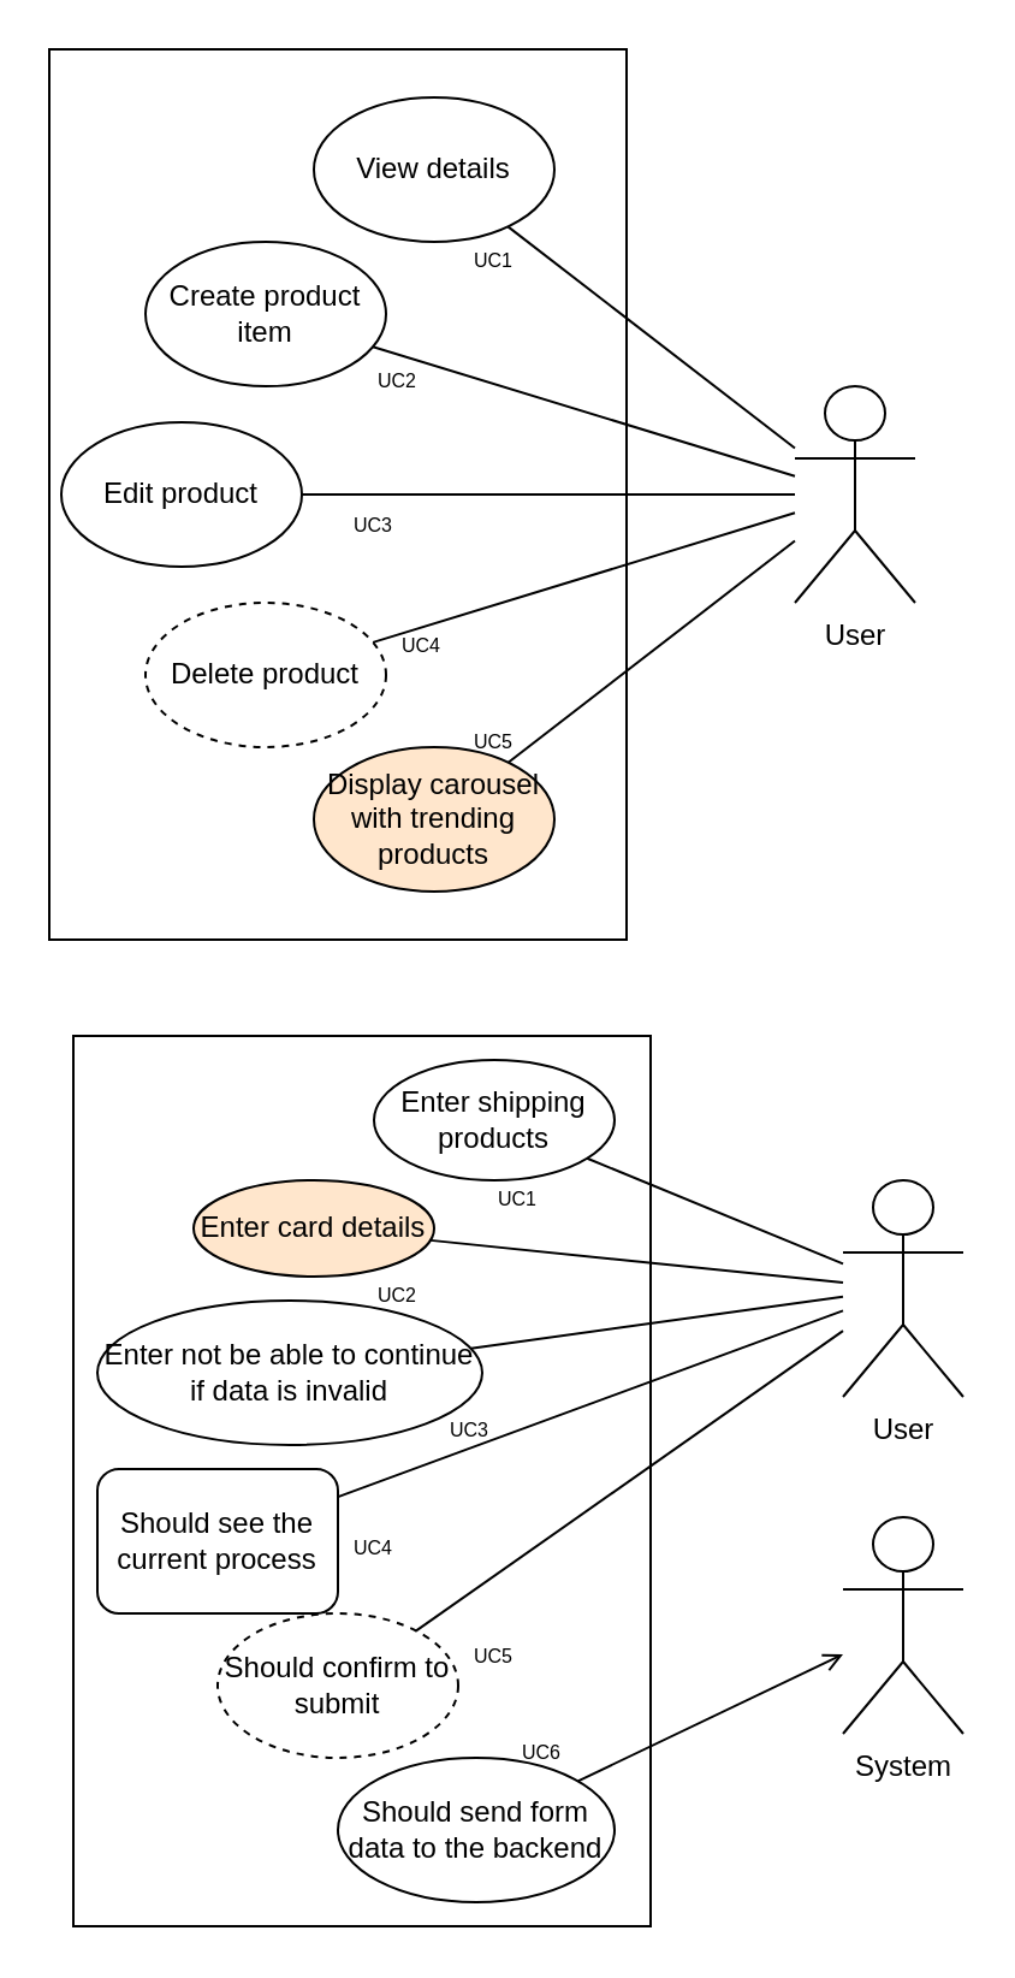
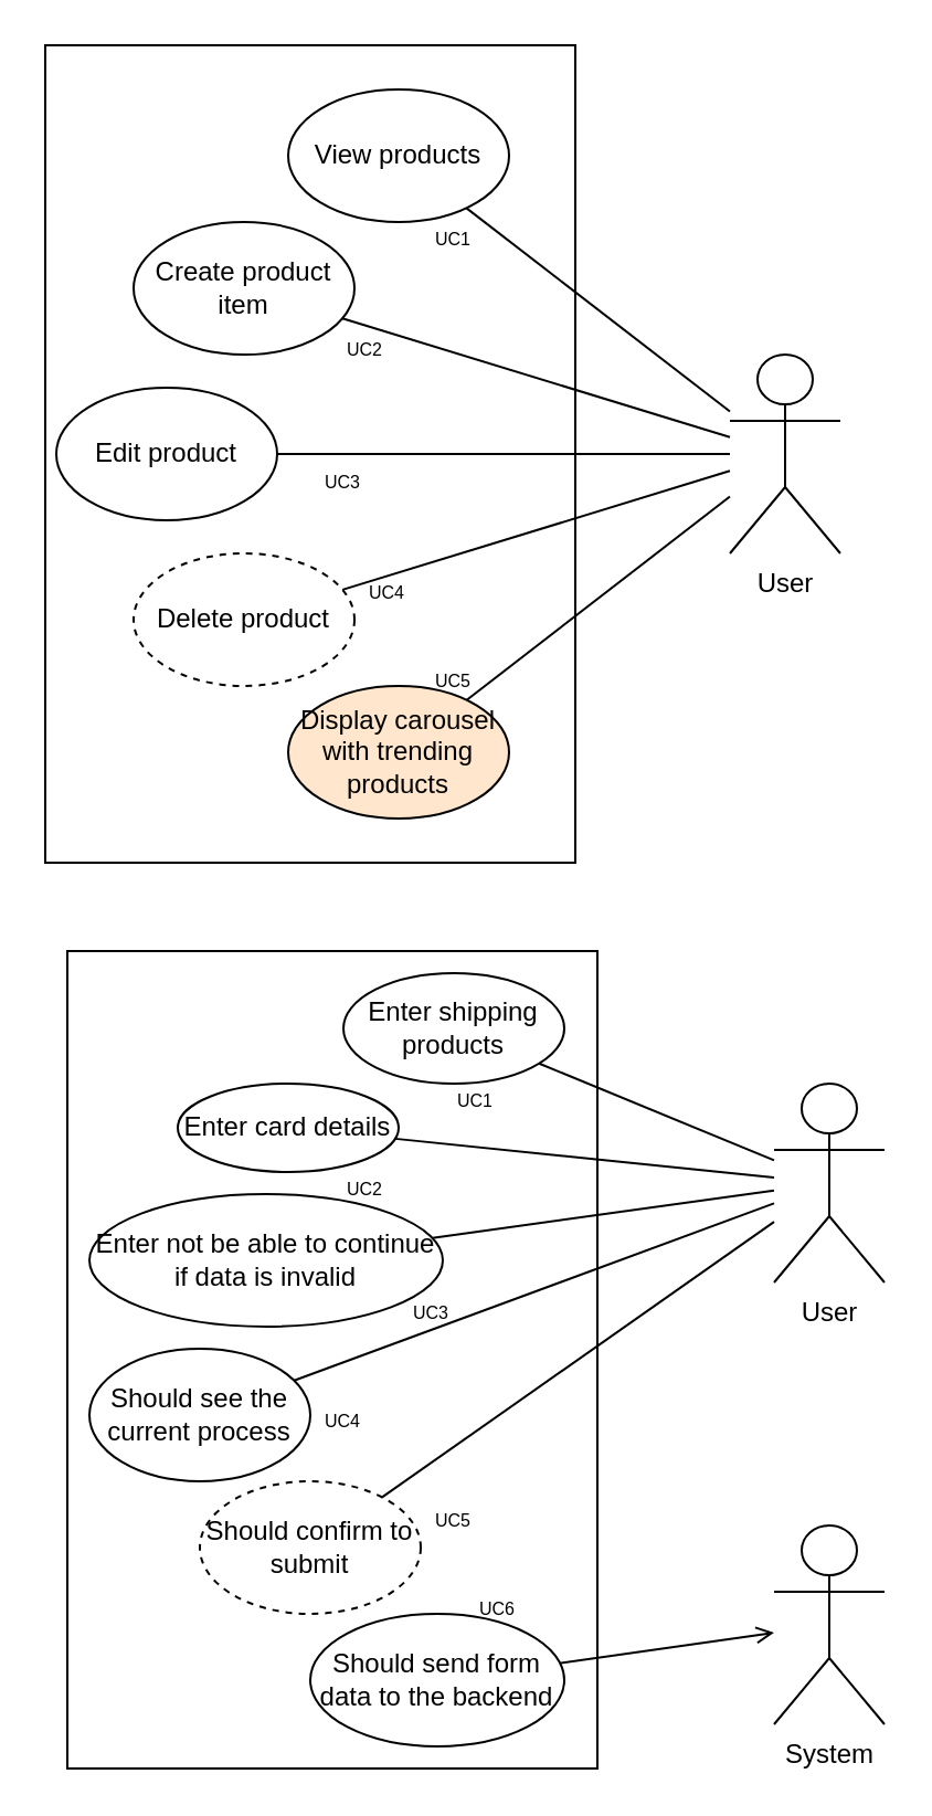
  <mxCell id="0" />
  <mxCell id="1" parent="0" />
  <mxCell id="2" value="" style="rounded=0;whiteSpace=wrap;html=1;" parent="1" vertex="1"><mxGeometry x="20" y="20" width="240" height="370" as="geometry" /></mxCell>
  <mxCell id="3" value="User" style="shape=umlActor;verticalLabelPosition=bottom;verticalAlign=top;html=1;outlineConnect=0;" parent="1" vertex="1"><mxGeometry x="330" y="160" width="50" height="90" as="geometry" /></mxCell>
  <mxCell id="4" value="Create product item" style="ellipse;whiteSpace=wrap;html=1;" parent="1" vertex="1"><mxGeometry x="60" y="100" width="100" height="60" as="geometry" /></mxCell>
  <mxCell id="5" value="Edit product" style="ellipse;whiteSpace=wrap;html=1;" parent="1" vertex="1"><mxGeometry x="25" y="175" width="100" height="60" as="geometry" /></mxCell>
  <mxCell id="6" value="Delete product" style="ellipse;whiteSpace=wrap;html=1;dashed=1;" parent="1" vertex="1"><mxGeometry x="60" y="250" width="100" height="60" as="geometry" /></mxCell>
- <mxCell id="7" value="View details" style="ellipse;whiteSpace=wrap;html=1;" parent="1" vertex="1"><mxGeometry x="130" y="40" width="100" height="60" as="geometry" /></mxCell>
+ <mxCell id="7" value="View products" style="ellipse;whiteSpace=wrap;html=1;" parent="1" vertex="1"><mxGeometry x="130" y="40" width="100" height="60" as="geometry" /></mxCell>
  <mxCell id="8" value="Display carousel with trending products" style="ellipse;whiteSpace=wrap;html=1;fillColor=#ffe6cc;" parent="1" vertex="1"><mxGeometry x="130" y="310" width="100" height="60" as="geometry" /></mxCell>
  <mxCell id="9" value="" style="endArrow=none;html=1;" parent="1" source="3" target="7" edge="1"><mxGeometry width="50" height="50" relative="1" as="geometry"><mxPoint x="160" y="240" as="sourcePoint" /><mxPoint x="210" y="190" as="targetPoint" /></mxGeometry></mxCell>
  <mxCell id="10" value="" style="endArrow=none;html=1;" parent="1" source="8" target="3" edge="1"><mxGeometry width="50" height="50" relative="1" as="geometry"><mxPoint x="160" y="240" as="sourcePoint" /><mxPoint x="210" y="190" as="targetPoint" /></mxGeometry></mxCell>
  <mxCell id="11" value="" style="endArrow=none;html=1;" parent="1" source="6" target="3" edge="1"><mxGeometry width="50" height="50" relative="1" as="geometry"><mxPoint x="160" y="240" as="sourcePoint" /><mxPoint x="210" y="190" as="targetPoint" /></mxGeometry></mxCell>
  <mxCell id="12" value="" style="endArrow=none;html=1;" parent="1" source="5" target="3" edge="1"><mxGeometry width="50" height="50" relative="1" as="geometry"><mxPoint x="160" y="240" as="sourcePoint" /><mxPoint x="210" y="190" as="targetPoint" /></mxGeometry></mxCell>
  <mxCell id="13" value="" style="endArrow=none;html=1;" parent="1" source="3" target="4" edge="1"><mxGeometry width="50" height="50" relative="1" as="geometry"><mxPoint x="160" y="240" as="sourcePoint" /><mxPoint x="210" y="190" as="targetPoint" /></mxGeometry></mxCell>
  <mxCell id="14" value="&lt;sub&gt;&lt;font style=&quot;font-size: 8px&quot;&gt;UC1&lt;/font&gt;&lt;/sub&gt;" style="text;html=1;strokeColor=none;fillColor=none;align=center;verticalAlign=middle;whiteSpace=wrap;rounded=0;" parent="1" vertex="1"><mxGeometry x="190" y="100" width="30" height="10" as="geometry" /></mxCell>
  <mxCell id="15" value="&lt;sub&gt;&lt;font style=&quot;font-size: 8px&quot;&gt;UC2&lt;/font&gt;&lt;/sub&gt;" style="text;html=1;strokeColor=none;fillColor=none;align=center;verticalAlign=middle;whiteSpace=wrap;rounded=0;" parent="1" vertex="1"><mxGeometry x="150" y="150" width="30" height="10" as="geometry" /></mxCell>
  <mxCell id="16" value="&lt;sub&gt;&lt;font style=&quot;font-size: 8px&quot;&gt;UC3&lt;/font&gt;&lt;/sub&gt;" style="text;html=1;strokeColor=none;fillColor=none;align=center;verticalAlign=middle;whiteSpace=wrap;rounded=0;" parent="1" vertex="1"><mxGeometry x="140" y="210" width="30" height="10" as="geometry" /></mxCell>
  <mxCell id="17" value="&lt;sub&gt;&lt;font style=&quot;font-size: 8px&quot;&gt;UC4&lt;/font&gt;&lt;/sub&gt;" style="text;html=1;strokeColor=none;fillColor=none;align=center;verticalAlign=middle;whiteSpace=wrap;rounded=0;" parent="1" vertex="1"><mxGeometry x="160" y="260" width="30" height="10" as="geometry" /></mxCell>
  <mxCell id="18" value="&lt;sub&gt;&lt;font style=&quot;font-size: 8px&quot;&gt;UC5&lt;/font&gt;&lt;/sub&gt;" style="text;html=1;strokeColor=none;fillColor=none;align=center;verticalAlign=middle;whiteSpace=wrap;rounded=0;" parent="1" vertex="1"><mxGeometry x="190" y="300" width="30" height="10" as="geometry" /></mxCell>
  <mxCell id="19" value="" style="rounded=0;whiteSpace=wrap;html=1;" parent="1" vertex="1"><mxGeometry x="30" y="430" width="240" height="370" as="geometry" /></mxCell>
  <mxCell id="20" value="User" style="shape=umlActor;verticalLabelPosition=bottom;verticalAlign=top;html=1;outlineConnect=0;" parent="1" vertex="1"><mxGeometry x="350" y="490" width="50" height="90" as="geometry" /></mxCell>
- <mxCell id="21" value="Enter card details" style="ellipse;whiteSpace=wrap;html=1;fillColor=#ffe6cc;" parent="1" vertex="1"><mxGeometry x="80" y="490" width="100" height="40" as="geometry" /></mxCell>
+ <mxCell id="21" value="Enter card details" style="ellipse;whiteSpace=wrap;html=1;" parent="1" vertex="1"><mxGeometry x="80" y="490" width="100" height="40" as="geometry" /></mxCell>
  <mxCell id="22" value="Enter not be able to continue if data is invalid" style="ellipse;whiteSpace=wrap;html=1;" parent="1" vertex="1"><mxGeometry x="40" y="540" width="160" height="60" as="geometry" /></mxCell>
- <mxCell id="23" value="Should see the current process" style="whiteSpace=wrap;html=1;rounded=1;" parent="1" vertex="1"><mxGeometry x="40" y="610" width="100" height="60" as="geometry" /></mxCell>
+ <mxCell id="23" value="Should see the current process" style="ellipse;whiteSpace=wrap;html=1;" parent="1" vertex="1"><mxGeometry x="40" y="610" width="100" height="60" as="geometry" /></mxCell>
  <mxCell id="24" value="Enter shipping products" style="ellipse;whiteSpace=wrap;html=1;" parent="1" vertex="1"><mxGeometry x="155" y="440" width="100" height="50" as="geometry" /></mxCell>
  <mxCell id="25" value="Should confirm to submit" style="ellipse;whiteSpace=wrap;html=1;dashed=1;" parent="1" vertex="1"><mxGeometry x="90" y="670" width="100" height="60" as="geometry" /></mxCell>
  <mxCell id="26" value="" style="endArrow=none;html=1;" parent="1" source="20" target="24" edge="1"><mxGeometry width="50" height="50" relative="1" as="geometry"><mxPoint x="170" y="650" as="sourcePoint" /><mxPoint x="220" y="600" as="targetPoint" /></mxGeometry></mxCell>
  <mxCell id="27" value="" style="endArrow=none;html=1;" parent="1" source="25" target="20" edge="1"><mxGeometry width="50" height="50" relative="1" as="geometry"><mxPoint x="170" y="650" as="sourcePoint" /><mxPoint x="220" y="600" as="targetPoint" /></mxGeometry></mxCell>
  <mxCell id="28" value="" style="endArrow=none;html=1;" parent="1" source="23" target="20" edge="1"><mxGeometry width="50" height="50" relative="1" as="geometry"><mxPoint x="170" y="650" as="sourcePoint" /><mxPoint x="220" y="600" as="targetPoint" /></mxGeometry></mxCell>
  <mxCell id="29" value="" style="endArrow=none;html=1;" parent="1" source="22" target="20" edge="1"><mxGeometry width="50" height="50" relative="1" as="geometry"><mxPoint x="170" y="650" as="sourcePoint" /><mxPoint x="220" y="600" as="targetPoint" /></mxGeometry></mxCell>
  <mxCell id="30" value="" style="endArrow=none;html=1;" parent="1" source="20" target="21" edge="1"><mxGeometry width="50" height="50" relative="1" as="geometry"><mxPoint x="170" y="650" as="sourcePoint" /><mxPoint x="220" y="600" as="targetPoint" /></mxGeometry></mxCell>
  <mxCell id="31" value="&lt;sub&gt;&lt;font style=&quot;font-size: 8px&quot;&gt;UC1&lt;/font&gt;&lt;/sub&gt;" style="text;html=1;strokeColor=none;fillColor=none;align=center;verticalAlign=middle;whiteSpace=wrap;rounded=0;" parent="1" vertex="1"><mxGeometry x="200" y="490" width="30" height="10" as="geometry" /></mxCell>
  <mxCell id="32" value="&lt;sub&gt;&lt;font style=&quot;font-size: 8px&quot;&gt;UC2&lt;/font&gt;&lt;/sub&gt;" style="text;html=1;strokeColor=none;fillColor=none;align=center;verticalAlign=middle;whiteSpace=wrap;rounded=0;" parent="1" vertex="1"><mxGeometry x="150" y="530" width="30" height="10" as="geometry" /></mxCell>
  <mxCell id="33" value="&lt;sub&gt;&lt;font style=&quot;font-size: 8px&quot;&gt;UC4&lt;/font&gt;&lt;/sub&gt;" style="text;html=1;strokeColor=none;fillColor=none;align=center;verticalAlign=middle;whiteSpace=wrap;rounded=0;" parent="1" vertex="1"><mxGeometry x="140" y="635" width="30" height="10" as="geometry" /></mxCell>
  <mxCell id="34" value="&lt;sub&gt;&lt;font style=&quot;font-size: 8px&quot;&gt;UC5&lt;/font&gt;&lt;/sub&gt;" style="text;html=1;strokeColor=none;fillColor=none;align=center;verticalAlign=middle;whiteSpace=wrap;rounded=0;" parent="1" vertex="1"><mxGeometry x="190" y="680" width="30" height="10" as="geometry" /></mxCell>
  <mxCell id="35" value="&lt;sub&gt;&lt;font style=&quot;font-size: 8px&quot;&gt;UC3&lt;/font&gt;&lt;/sub&gt;" style="text;html=1;strokeColor=none;fillColor=none;align=center;verticalAlign=middle;whiteSpace=wrap;rounded=0;" parent="1" vertex="1"><mxGeometry x="180" y="590" width="30" as="geometry" /></mxCell>
  <mxCell id="36" value="Should send form data to the backend" style="ellipse;whiteSpace=wrap;html=1;" parent="1" vertex="1"><mxGeometry x="140" y="730" width="115" height="60" as="geometry" /></mxCell>
  <mxCell id="37" value="&lt;sub&gt;&lt;font style=&quot;font-size: 8px&quot;&gt;UC6&lt;/font&gt;&lt;/sub&gt;" style="text;html=1;strokeColor=none;fillColor=none;align=center;verticalAlign=middle;whiteSpace=wrap;rounded=0;" parent="1" vertex="1"><mxGeometry x="210" y="720" width="30" height="10" as="geometry" /></mxCell>
  <mxCell id="38" value="" style="endArrow=open;html=1;" parent="1" source="36" target="39" edge="1"><mxGeometry width="50" height="50" relative="1" as="geometry"><mxPoint x="192.362" y="694.064" as="sourcePoint" /><mxPoint x="350" y="634.444" as="targetPoint" /></mxGeometry></mxCell>
- <mxCell id="39" value="System" style="shape=umlActor;verticalLabelPosition=bottom;verticalAlign=top;html=1;outlineConnect=0;" parent="1" vertex="1"><mxGeometry x="350" y="630" width="50" height="90" as="geometry" /></mxCell>
+ <mxCell id="39" value="System" style="shape=umlActor;verticalLabelPosition=bottom;verticalAlign=top;html=1;outlineConnect=0;" parent="1" vertex="1"><mxGeometry x="350" y="690" width="50" height="90" as="geometry" /></mxCell>
